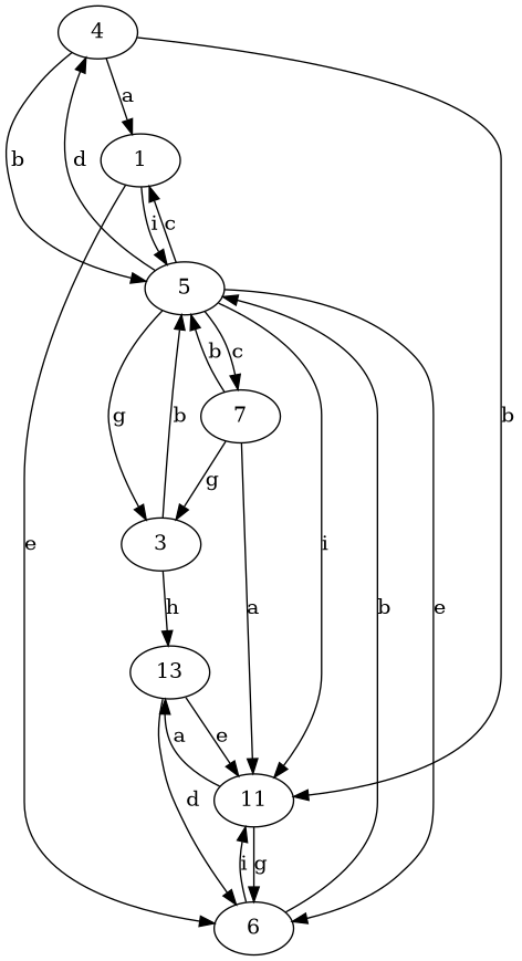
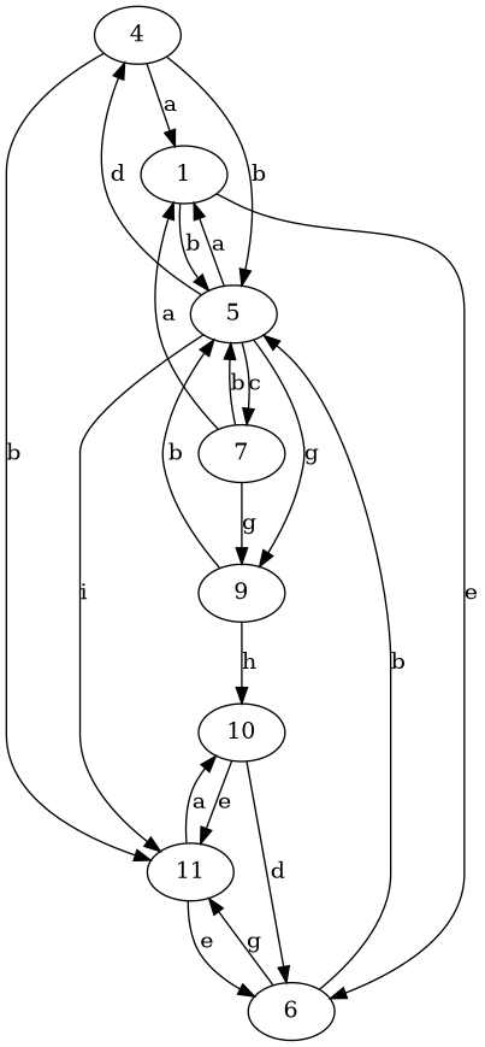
  strict digraph {
    4
    1
    n3 [label=5]
    11
-   9 [label=3]
-   10 [label=13]
+   9
+   10
    6
    n8 [label=7]
    4 -> 1 [label=a]
    4 -> n3 [label=b]
    4 -> 11 [label=b]
-   1 -> n3 [label=i]
+   1 -> n3 [label=b]
    1 -> 6 [label=e]
    n3 -> 4 [label=d]
-   n3 -> 1 [label=c]
+   n3 -> 1 [label=a]
    n3 -> 11 [label=i]
    n3 -> 9 [label=g]
-   n3 -> 6 [label=e]
    n3 -> n8 [label=c]
    11 -> 10 [label=a]
-   11 -> 6 [label=g]
+   11 -> 6 [label=e]
    9 -> n3 [label=b]
    9 -> 10 [label=h]
    10 -> 11 [label=e]
    10 -> 6 [label=d]
    6 -> n3 [label=b]
-   6 -> 11 [label=i]
-   n8 -> 11 [label=a]
+   6 -> 11 [label=g]
+   n8 -> 1 [label=a]
    n8 -> n3 [label=b]
    n8 -> 9 [label=g]
  }
